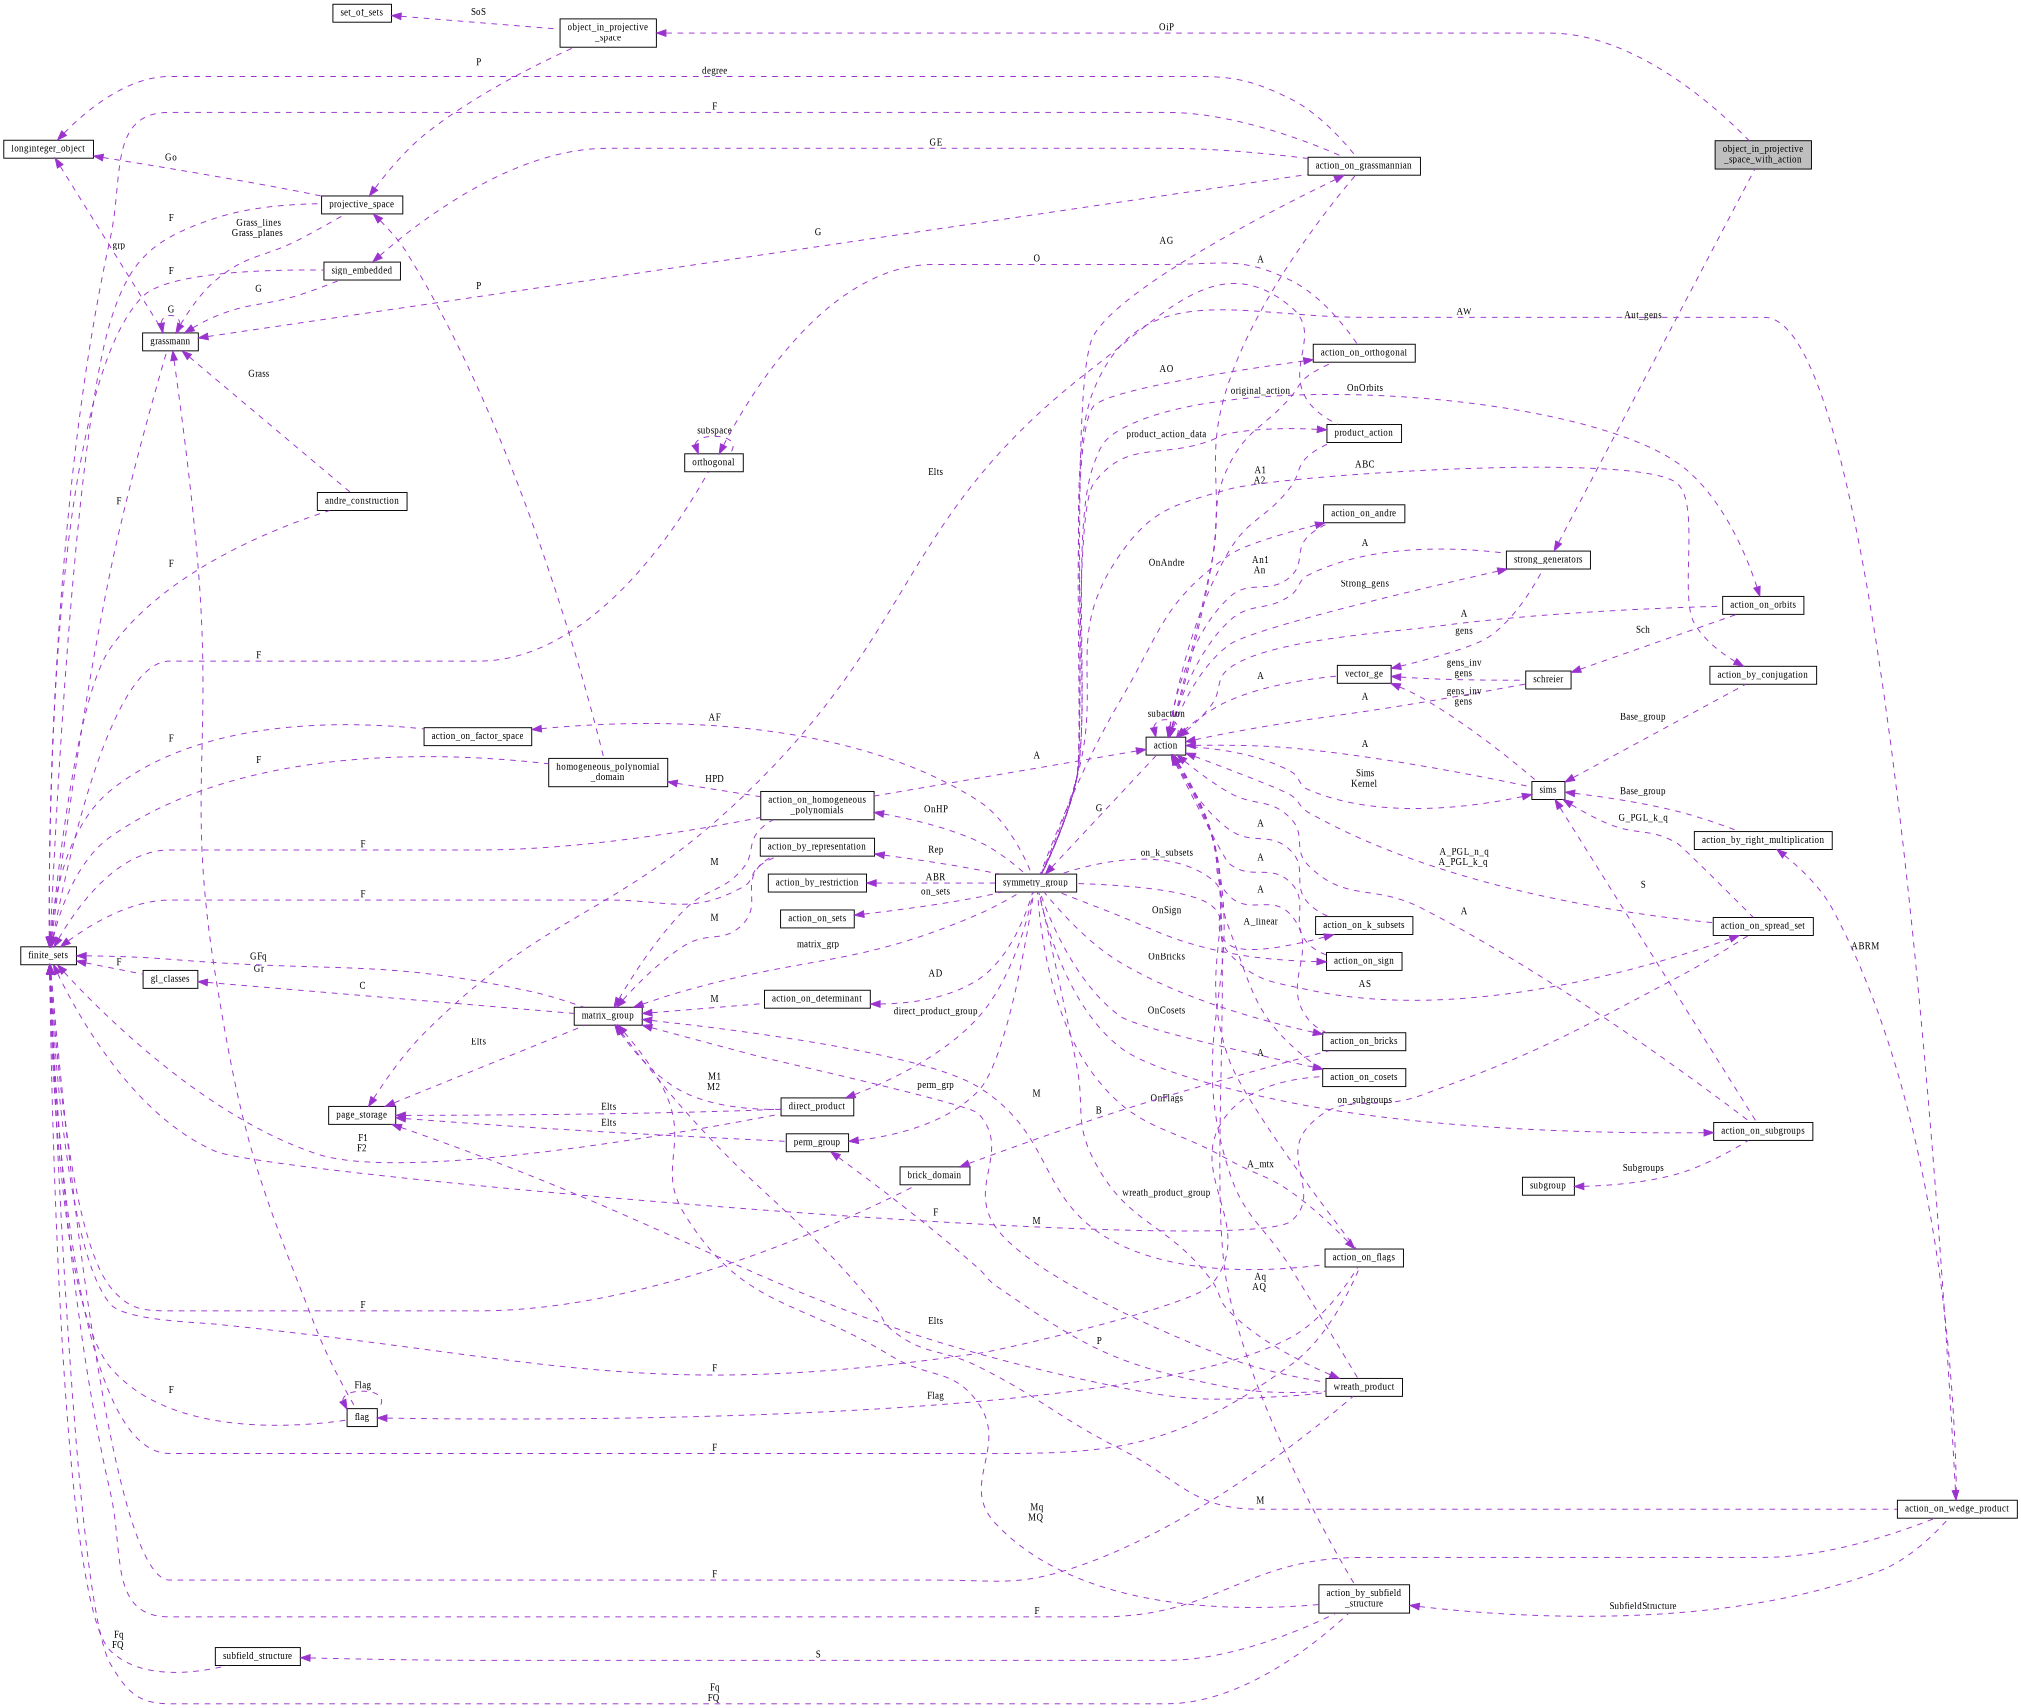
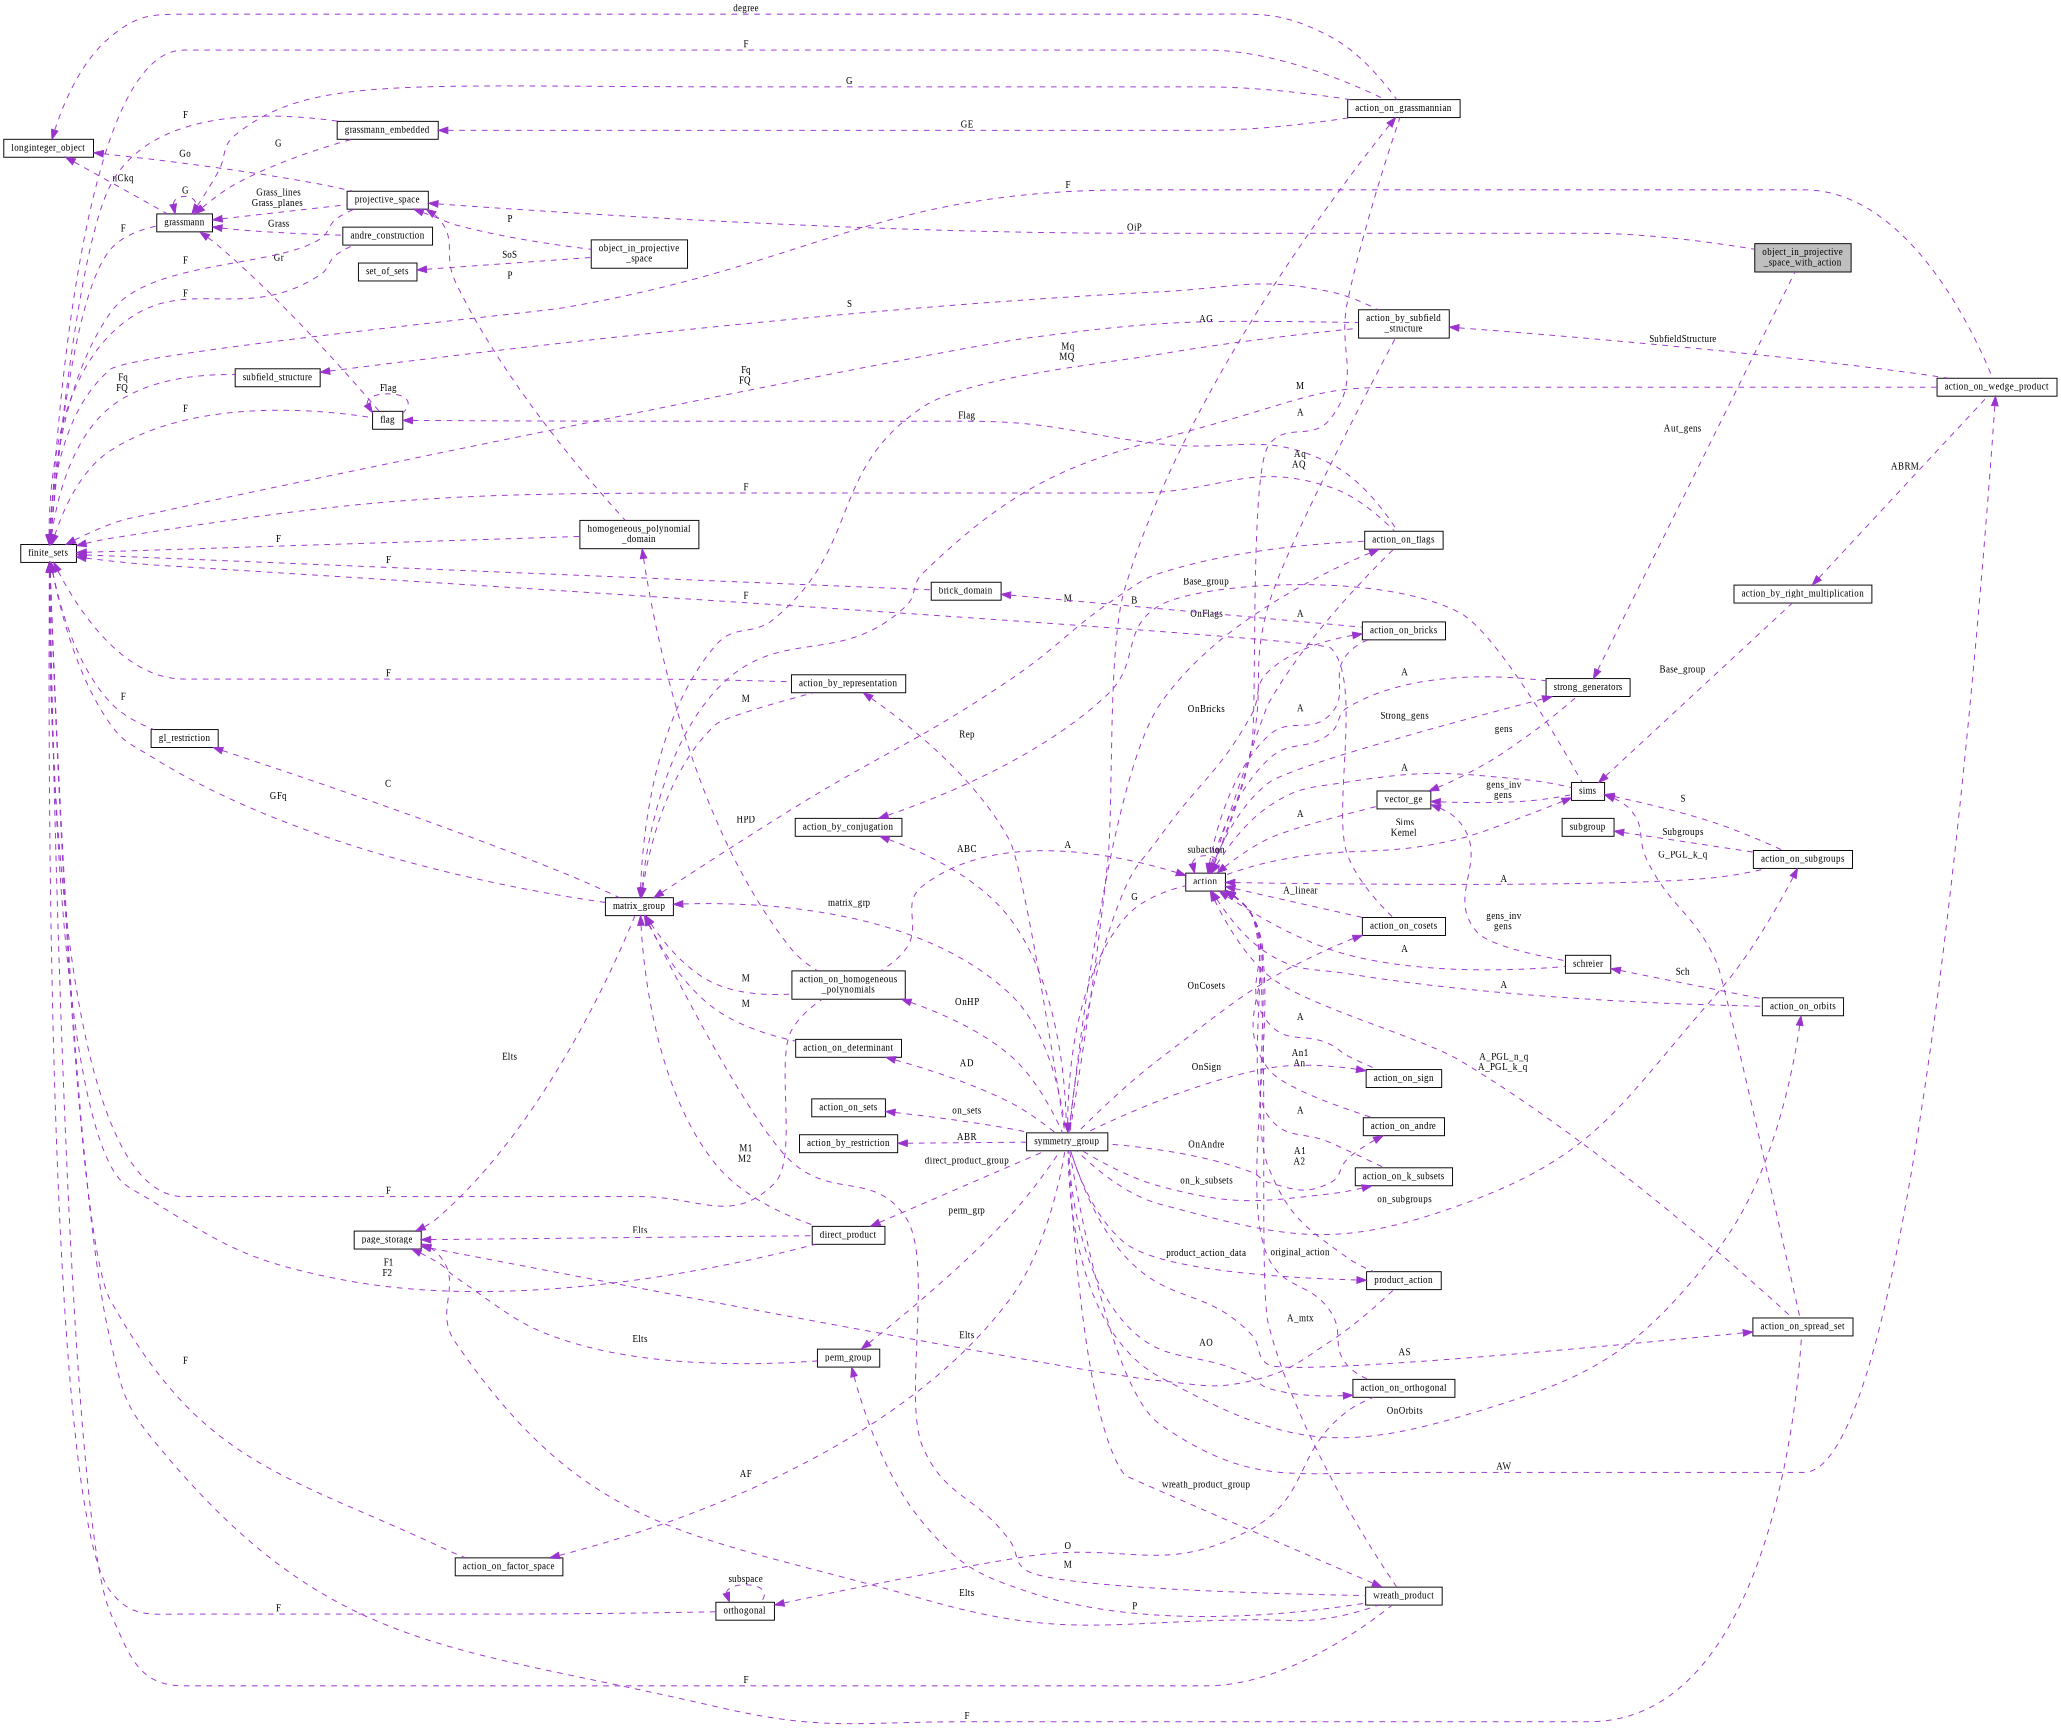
  digraph {
    fontname="Liberation Serif"
    rankdir=LR
    node [color=black fillcolor=white fontname="Liberation Serif" fontsize=10 shape=record style=filled]
    edge [color=darkorchid3 dir=back fontname="Liberation Serif" fontsize=10 labelfontname=Helvetica labelfontsize=10 style=dashed]
    n1 [fillcolor=grey75 fontcolor=black height=0.2 label="object_in_projective\l_space_with_action" width=0.4]
    n2 [height=0.2 label="object_in_projective\l_space" width=0.4]
    n3 [height=0.2 label=projective_space width=0.4]
    n4 [height=0.2 label="homogeneous_polynomial\l_domain" width=0.4]
    n5 [height=0.2 label="action_on_homogeneous\l_polynomials" width=0.4]
    n6 [height=0.2 label=longinteger_object width=0.4]
    n7 [height=0.2 label=grassmann width=0.4]
    n8 [height=0.2 label=action_on_grassmannian width=0.4]
    n9 [height=0.2 label=flag width=0.4]
-   n10 [height=0.2 label=sign_embedded width=0.4]
+   n10 [height=0.2 label=grassmann_embedded width=0.4]
    n11 [height=0.2 label=andre_construction width=0.4]
    n12 [height=0.2 label=symmetry_group width=0.4]
    n13 [height=0.2 label=finite_sets width=0.4]
    n14 [height=0.2 label=action_on_flags width=0.4]
    n15 [height=0.2 label=matrix_group width=0.4]
-   n16 [height=0.2 label=gl_classes width=0.4]
+   n16 [height=0.2 label=gl_restriction width=0.4]
    n17 [height=0.2 label=action_on_wedge_product width=0.4]
    n18 [height=0.2 label=action_on_factor_space width=0.4]
    n19 [height=0.2 label=action_on_cosets width=0.4]
    n20 [height=0.2 label=orthogonal width=0.4]
    n21 [height=0.2 label=wreath_product width=0.4]
    n22 [height=0.2 label=direct_product width=0.4]
    n23 [height=0.2 label=brick_domain width=0.4]
    n24 [height=0.2 label="action_by_subfield\l_structure" width=0.4]
    n25 [height=0.2 label=subfield_structure width=0.4]
    n26 [height=0.2 label=action_by_representation width=0.4]
    n27 [height=0.2 label=action_on_spread_set width=0.4]
    n28 [height=0.2 label=action_on_determinant width=0.4]
    n29 [height=0.2 label=action_on_orthogonal width=0.4]
    n30 [height=0.2 label=action_on_bricks width=0.4]
    n31 [height=0.2 label=set_of_sets width=0.4]
    n32 [height=0.2 label=strong_generators width=0.4]
    n33 [height=0.2 label=action width=0.4]
    n34 [height=0.2 label=product_action width=0.4]
    n35 [height=0.2 label=action_on_orbits width=0.4]
    n36 [height=0.2 label=schreier width=0.4]
    n37 [height=0.2 label=vector_ge width=0.4]
    n38 [height=0.2 label=action_on_k_subsets width=0.4]
    n39 [height=0.2 label=action_on_subgroups width=0.4]
    n40 [height=0.2 label=sims width=0.4]
    n41 [height=0.2 label=action_on_sign width=0.4]
    n42 [height=0.2 label=action_on_andre width=0.4]
    n43 [height=0.2 label=action_by_right_multiplication width=0.4]
    n44 [height=0.2 label=action_by_conjugation width=0.4]
    n45 [height=0.2 label=page_storage width=0.4]
    n46 [height=0.2 label=perm_group width=0.4]
    n47 [height=0.2 label=action_by_restriction width=0.4]
    n48 [height=0.2 label=subgroup width=0.4]
    n49 [height=0.2 label=action_on_sets width=0.4]
-   n2 -> n1 [label=" OiP"]
+   n3 -> n1 [label=" OiP"]
    n3 -> n2 [label=" P"]
    n3 -> n4 [label=" P"]
    n4 -> n5 [label=" HPD"]
    n5 -> n12 [label=" OnHP"]
    n6 -> n3 [label=" Go"]
-   n6 -> n7 [label=" grp"]
+   n6 -> n7 [label=" nCkq"]
    n6 -> n8 [label=" degree"]
    n7 -> n3 [label=" Grass_lines\nGrass_planes"]
    n7 -> n7 [label=" G"]
    n7 -> n8 [label=" G"]
    n7 -> n9 [label=" Gr"]
    n7 -> n10 [label=" G"]
    n7 -> n11 [label=" Grass"]
    n8 -> n12 [label=" AG"]
    n9 -> n9 [label=" Flag"]
    n9 -> n14 [label=" Flag"]
    n10 -> n8 [label=" GE"]
    n12 -> n33 [label=" G"]
    n13 -> n3 [label=" F"]
    n13 -> n4 [label=" F"]
    n13 -> n5 [label=" F"]
    n13 -> n7 [label=" F"]
    n13 -> n8 [label=" F"]
    n13 -> n9 [label=" F"]
    n13 -> n10 [label=" F"]
    n13 -> n11 [label=" F"]
    n13 -> n14 [label=" F"]
    n13 -> n15 [label=" GFq"]
    n13 -> n16 [label=" F"]
    n13 -> n17 [label=" F"]
    n13 -> n18 [label=" F"]
    n13 -> n19 [label=" F"]
    n13 -> n20 [label=" F"]
    n13 -> n21 [label=" F"]
    n13 -> n22 [label=" F1\nF2"]
    n13 -> n23 [label=" F"]
    n13 -> n24 [label=" Fq\nFQ"]
    n13 -> n25 [label=" Fq\nFQ"]
    n13 -> n26 [label=" F"]
    n13 -> n27 [label=" F"]
    n14 -> n12 [label=" OnFlags"]
    n15 -> n5 [label=" M"]
    n15 -> n12 [label=" matrix_grp"]
    n15 -> n14 [label=" M"]
    n15 -> n17 [label=" M"]
    n15 -> n21 [label=" M"]
    n15 -> n22 [label=" M1\nM2"]
    n15 -> n24 [label=" Mq\nMQ"]
    n15 -> n26 [label=" M"]
    n15 -> n28 [label=" M"]
    n16 -> n15 [label=" C"]
    n17 -> n12 [label=" AW"]
    n18 -> n12 [label=" AF"]
    n19 -> n12 [label=" OnCosets"]
    n20 -> n20 [label=" subspace"]
    n20 -> n29 [label=" O"]
    n21 -> n12 [label=" wreath_product_group"]
    n22 -> n12 [label=" direct_product_group"]
    n23 -> n30 [label=" B"]
    n24 -> n17 [label=" SubfieldStructure"]
    n25 -> n24 [label=" S"]
    n26 -> n12 [label=" Rep"]
    n27 -> n12 [label=" AS"]
    n28 -> n12 [label=" AD"]
    n29 -> n12 [label=" AO"]
    n30 -> n12 [label=" OnBricks"]
    n31 -> n2 [label=" SoS"]
    n32 -> n1 [label=" Aut_gens"]
    n32 -> n33 [label=" Strong_gens"]
    n33 -> n5 [label=" A"]
    n33 -> n8 [label=" A"]
    n33 -> n14 [label=" A"]
    n33 -> n19 [label=" A_linear"]
    n33 -> n21 [label=" A_mtx"]
    n33 -> n24 [label=" Aq\nAQ"]
    n33 -> n27 [label=" A_PGL_n_q\nA_PGL_k_q"]
    n33 -> n29 [label=" original_action"]
    n33 -> n30 [label=" A"]
    n33 -> n32 [label=" A"]
    n33 -> n33 [label=" subaction"]
    n33 -> n34 [label=" A1\nA2"]
    n33 -> n35 [label=" A"]
    n33 -> n36 [label=" A"]
    n33 -> n37 [label=" A"]
    n33 -> n38 [label=" A"]
    n33 -> n39 [label=" A"]
    n33 -> n40 [label=" A"]
    n33 -> n41 [label=" A"]
    n33 -> n42 [label=" An1\nAn"]
    n34 -> n12 [label=" product_action_data"]
    n35 -> n12 [label=" OnOrbits"]
    n36 -> n35 [label=" Sch"]
    n37 -> n32 [label=" gens"]
    n37 -> n36 [label=" gens_inv\ngens"]
    n37 -> n40 [label=" gens_inv\ngens"]
    n38 -> n12 [label=" on_k_subsets"]
    n39 -> n12 [label=" on_subgroups"]
    n40 -> n27 [label=" G_PGL_k_q"]
    n40 -> n33 [label=" Sims\nKernel"]
    n40 -> n39 [label=" S"]
    n40 -> n43 [label=" Base_group"]
-   n40 -> n44 [label=" Base_group"]
+   n44 -> n40 [label=" Base_group"]
    n41 -> n12 [label=" OnSign"]
    n42 -> n12 [label=" OnAndre"]
    n43 -> n17 [label=" ABRM"]
    n44 -> n12 [label=" ABC"]
    n45 -> n15 [label=" Elts"]
    n45 -> n21 [label=" Elts"]
    n45 -> n22 [label=" Elts"]
    n45 -> n34 [label=" Elts"]
    n45 -> n46 [label=" Elts"]
    n46 -> n12 [label=" perm_grp"]
    n46 -> n21 [label=" P"]
    n47 -> n12 [label=" ABR"]
    n48 -> n39 [label=" Subgroups"]
    n49 -> n12 [label=" on_sets"]
  }
